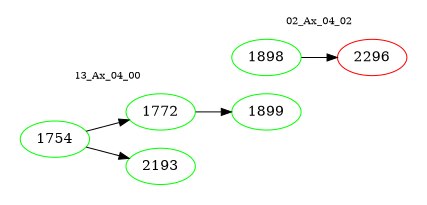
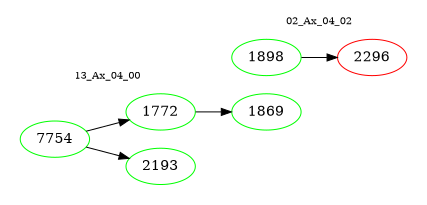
  digraph {
    rankdir=LR
    node [color=green]
    edge [color=black]
-   n1 [label=1754]
+   n1 [label=7754]
    n2 [label=2193]
    n3 [label=1772]
    n4 [label=1898]
    n5 [color=red label=2296]
-   n6 [label=1899]
+   n6 [label=1869]
    subgraph cluster_1 {
      color=white
      fontsize=10
      label="13_Ax_04_00"
      n1
      n2
      n3
    }
    subgraph cluster_2 {
      color=white
      fontsize=10
      label="02_Ax_04_02"
      n4
      n5
      n6
    }
    n1 -> n2
    n1 -> n3
    n3 -> n6
    n4 -> n5
  }
